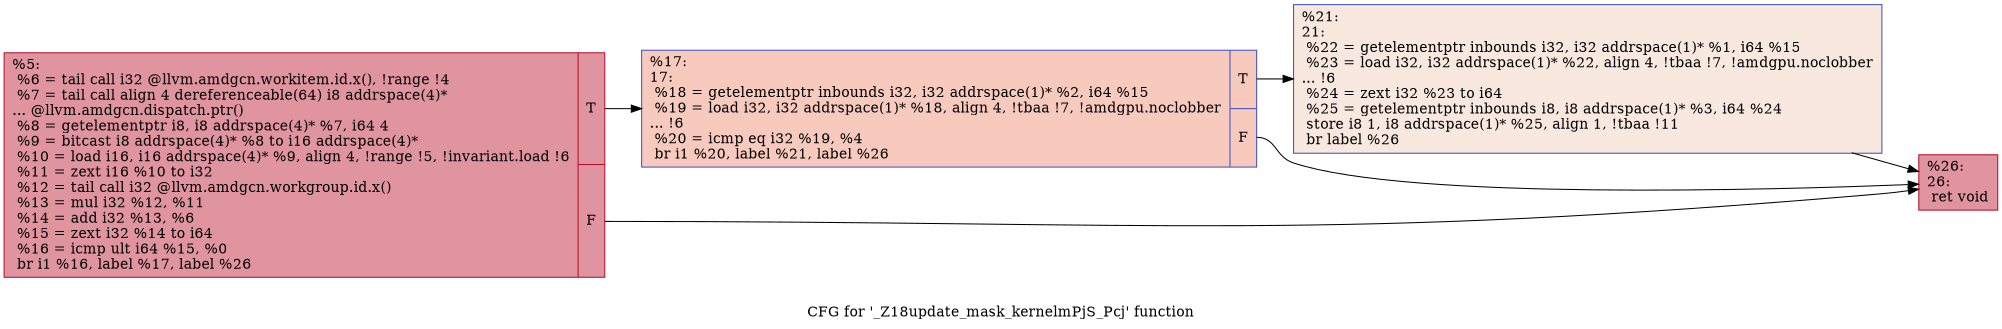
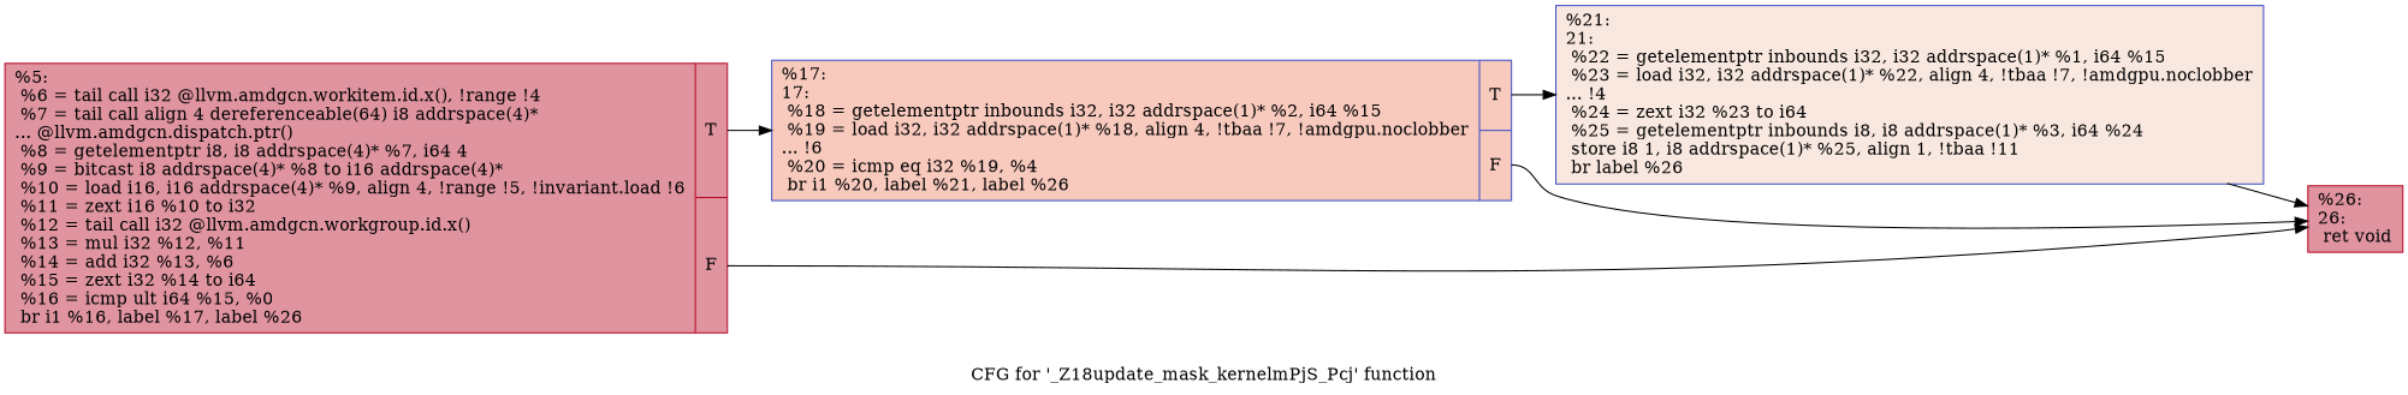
  digraph {
    label="CFG for '_Z18update_mask_kernelmPjS_Pcj' function"
    rankdir=LR
    node [color="#b70d28ff" fillcolor="#b70d2870" shape=record style=filled]
    edge [tailport=s0]
    n1 [label="{%5:\l  %6 = tail call i32 @llvm.amdgcn.workitem.id.x(), !range !4\l  %7 = tail call align 4 dereferenceable(64) i8 addrspace(4)*\l... @llvm.amdgcn.dispatch.ptr()\l  %8 = getelementptr i8, i8 addrspace(4)* %7, i64 4\l  %9 = bitcast i8 addrspace(4)* %8 to i16 addrspace(4)*\l  %10 = load i16, i16 addrspace(4)* %9, align 4, !range !5, !invariant.load !6\l  %11 = zext i16 %10 to i32\l  %12 = tail call i32 @llvm.amdgcn.workgroup.id.x()\l  %13 = mul i32 %12, %11\l  %14 = add i32 %13, %6\l  %15 = zext i32 %14 to i64\l  %16 = icmp ult i64 %15, %0\l  br i1 %16, label %17, label %26\l|{<s0>T|<s1>F}}"]
    n2 [color="#3d50c3ff" fillcolor="#ef886b70" label="{%17:\l17:                                               \l  %18 = getelementptr inbounds i32, i32 addrspace(1)* %2, i64 %15\l  %19 = load i32, i32 addrspace(1)* %18, align 4, !tbaa !7, !amdgpu.noclobber\l... !6\l  %20 = icmp eq i32 %19, %4\l  br i1 %20, label %21, label %26\l|{<s0>T|<s1>F}}"]
    n3 [label="{%26:\l26:                                               \l  ret void\l}"]
-   n4 [color="#3d50c3ff" fillcolor="#f1ccb870" label="{%21:\l21:                                               \l  %22 = getelementptr inbounds i32, i32 addrspace(1)* %1, i64 %15\l  %23 = load i32, i32 addrspace(1)* %22, align 4, !tbaa !7, !amdgpu.noclobber\l... !6\l  %24 = zext i32 %23 to i64\l  %25 = getelementptr inbounds i8, i8 addrspace(1)* %3, i64 %24\l  store i8 1, i8 addrspace(1)* %25, align 1, !tbaa !11\l  br label %26\l}"]
+   n4 [color="#3d50c3ff" fillcolor="#f1ccb870" label="{%21:\l21:                                               \l  %22 = getelementptr inbounds i32, i32 addrspace(1)* %1, i64 %15\l  %23 = load i32, i32 addrspace(1)* %22, align 4, !tbaa !7, !amdgpu.noclobber\l... !4\l  %24 = zext i32 %23 to i64\l  %25 = getelementptr inbounds i8, i8 addrspace(1)* %3, i64 %24\l  store i8 1, i8 addrspace(1)* %25, align 1, !tbaa !11\l  br label %26\l}"]
    n1 -> n2
    n1 -> n3 [tailport=s1]
    n2 -> n3 [tailport=s1]
    n2 -> n4
    n4 -> n3 [tailport=""]
  }
